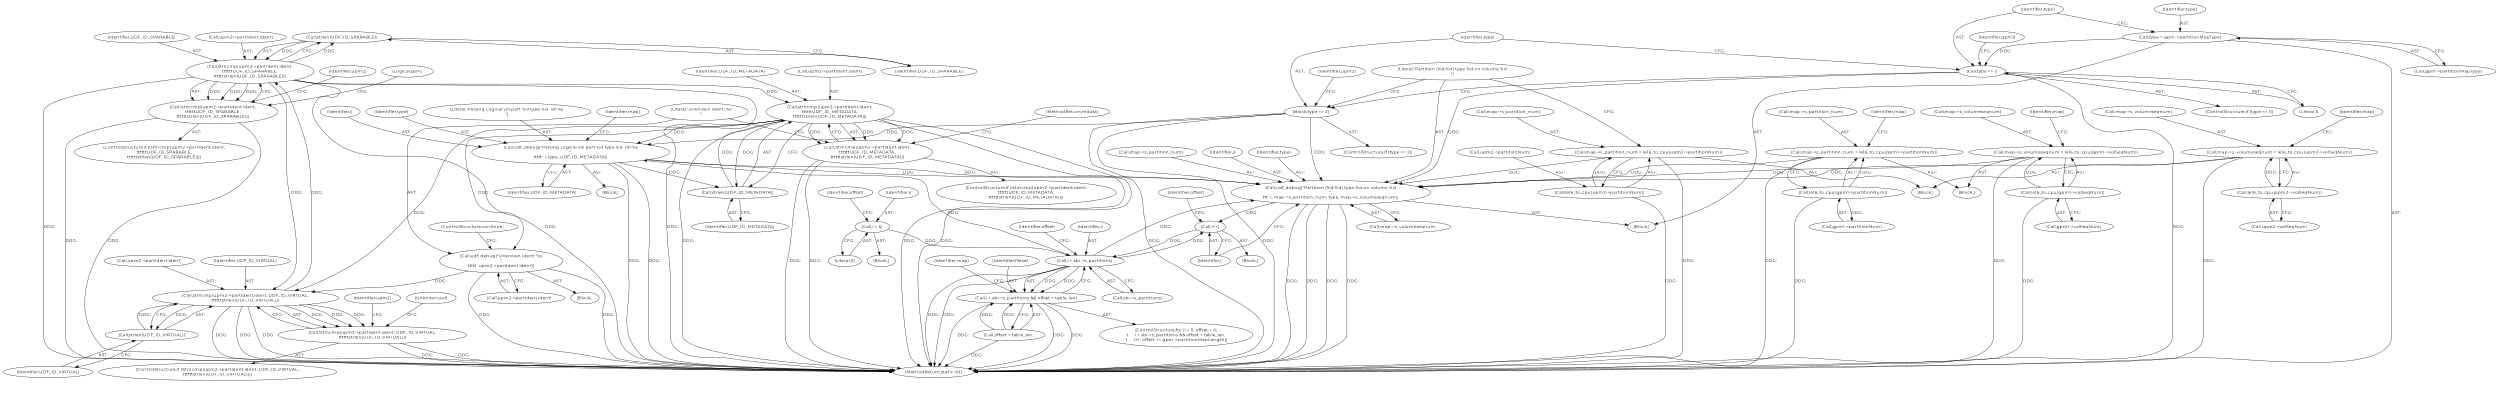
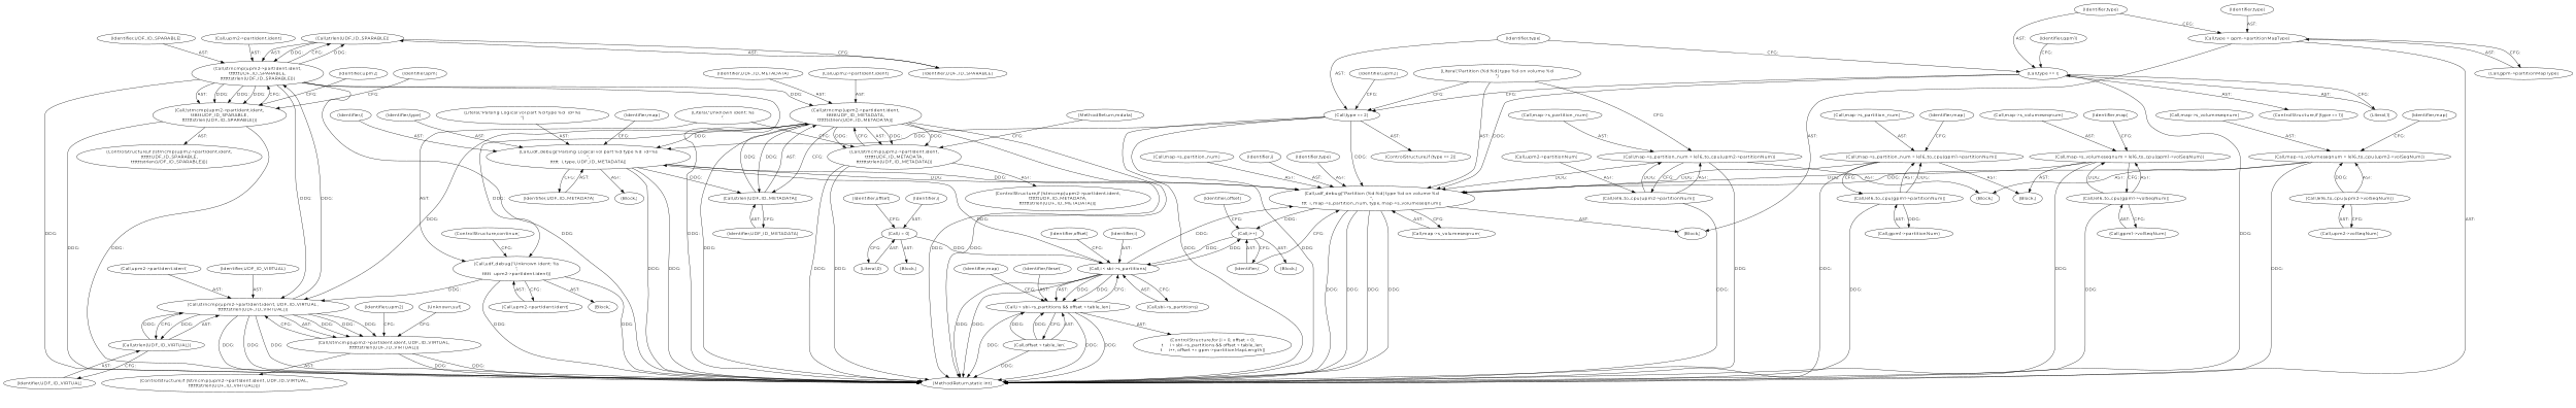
  digraph {
    fontname=Montserrat
    node [fontname=Montserrat]
    edge [fontname=Montserrat]
    n1 [label="(Call,strlen(UDF_ID_SPARABLE))"]
    n2 [label="(Call,strncmp(upm2->partIdent.ident,\n\t\t\t\t\t\tUDF_ID_SPARABLE,\n\t\t\t\t\t\tstrlen(UDF_ID_SPARABLE)))"]
    n3 [label="(Identifier,UDF_ID_SPARABLE)"]
    n4 [label="(Call,strncmp(upm2->partIdent.ident, UDF_ID_VIRTUAL,\n\t\t\t\t\t\tstrlen(UDF_ID_VIRTUAL)))"]
    n5 [label="(Call,strncmp(upm2->partIdent.ident,\n\t\t\t\t\t\tUDF_ID_METADATA,\n\t\t\t\t\t\tstrlen(UDF_ID_METADATA)))"]
    n6 [label="(Call,!strncmp(upm2->partIdent.ident,\n\t\t\t\t\t\tUDF_ID_SPARABLE,\n\t\t\t\t\t\tstrlen(UDF_ID_SPARABLE)))"]
    n7 [label="(MethodReturn,static int)"]
    n8 [label="(Call,strlen(UDF_ID_VIRTUAL))"]
    n9 [label="(Call,!strncmp(upm2->partIdent.ident, UDF_ID_VIRTUAL,\n\t\t\t\t\t\tstrlen(UDF_ID_VIRTUAL)))"]
    n10 [label="(Call,strlen(UDF_ID_METADATA))"]
    n11 [label="(Call,udf_debug(\"Parsing Logical vol part %d type %d  id=%s\n\",\n\t\t\t\t\t  i, type, UDF_ID_METADATA))"]
    n12 [label="(Call,udf_debug(\"Unknown ident: %s\n\",\n\t\t\t\t\t  upm2->partIdent.ident))"]
    n13 [label="(Call,!strncmp(upm2->partIdent.ident,\n\t\t\t\t\t\tUDF_ID_METADATA,\n\t\t\t\t\t\tstrlen(UDF_ID_METADATA)))"]
    n14 [label="(ControlStructure,if (!strncmp(upm2->partIdent.ident,\n\t\t\t\t\t\tUDF_ID_SPARABLE,\n\t\t\t\t\t\tstrlen(UDF_ID_SPARABLE))))"]
    n15 [label="(Identifier,UDF_ID_VIRTUAL)"]
    n16 [label="(ControlStructure,if (!strncmp(upm2->partIdent.ident, UDF_ID_VIRTUAL,\n\t\t\t\t\t\tstrlen(UDF_ID_VIRTUAL))))"]
    n17 [label="(Identifier,UDF_ID_METADATA)"]
    n18 [label="(Call,udf_debug(\"Partition (%d:%d) type %d on volume %d\n\",\n\t\t\t  i, map->s_partition_num, type, map->s_volumeseqnum))"]
    n19 [label="(Identifier,UDF_ID_METADATA)"]
    n20 [label="(Block,)"]
    n21 [label="(Call,upm2->partIdent.ident)"]
    n22 [label="(Block,)"]
    n23 [label="(ControlStructure,if (!strncmp(upm2->partIdent.ident,\n\t\t\t\t\t\tUDF_ID_METADATA,\n\t\t\t\t\t\tstrlen(UDF_ID_METADATA))))"]
    n24 [label="(Call,i++)"]
    n25 [label="(Block,)"]
    n26 [label="(Call,map->s_volumeseqnum)"]
    n27 [label="(Call,i < sbi->s_partitions)"]
    n28 [label="(Call,i < sbi->s_partitions && offset < table_len)"]
    n29 [label="(Call,sbi->s_partitions)"]
    n30 [label="(Identifier,i)"]
    n31 [label="(Block,)"]
    n32 [label="(ControlStructure,for (i = 0, offset = 0;\n\t     i < sbi->s_partitions && offset < table_len;\n \t     i++, offset += gpm->partitionMapLength))"]
    n33 [label="(Call,offset < table_len)"]
-   n34 [label="(Call,i = 5)"]
+   n34 [label="(Call,i = 0)"]
    n35 [label="(Literal,0)"]
    n36 [label="(Block,)"]
    n37 [label="(Call,map->s_partition_num = le16_to_cpu(upm2->partitionNum))"]
    n38 [label="(Call,le16_to_cpu(upm2->partitionNum))"]
    n39 [label="(Block,)"]
    n40 [label="(Call,upm2->partitionNum)"]
    n41 [label="(Call,map->s_partition_num = le16_to_cpu(gpm1->partitionNum))"]
    n42 [label="(Call,le16_to_cpu(gpm1->partitionNum))"]
    n43 [label="(Block,)"]
    n44 [label="(Call,gpm1->partitionNum)"]
    n45 [label="(Call,type == 1)"]
-   n46 [label="(Block,type == 2)"]
+   n46 [label="(Call,type == 2)"]
    n47 [label="(Literal,1)"]
    n48 [label="(ControlStructure,if (type == 1))"]
    n49 [label="(ControlStructure,if (type == 2))"]
    n50 [label="(Call,type = gpm->partitionMapType)"]
    n51 [label="(Call,gpm->partitionMapType)"]
    n52 [label="(Call,map->s_volumeseqnum = le16_to_cpu(gpm1->volSeqNum))"]
    n53 [label="(Call,le16_to_cpu(gpm1->volSeqNum))"]
    n54 [label="(Call,gpm1->volSeqNum)"]
    n55 [label="(Call,map->s_volumeseqnum = le16_to_cpu(upm2->volSeqNum))"]
    n56 [label="(Call,le16_to_cpu(upm2->volSeqNum))"]
    n57 [label="(Call,upm2->volSeqNum)"]
    n58 [label="(Identifier,map)"]
    n59 [label="(Identifier,UDF_ID_SPARABLE)"]
    n60 [label="(Identifier,type)"]
    n61 [label="(Identifier,type)"]
    n62 [label="(Literal,\"Parsing Logical vol part %d type %d  id=%s\n\")"]
    n63 [label="(Call,map->s_volumeseqnum)"]
    n64 [label="(Identifier,upm2)"]
    n65 [label="(Identifier,offset)"]
    n66 [label="(Identifier,offset)"]
    n67 [label="(Identifier,type)"]
    n68 [label="(Identifier,map)"]
    n69 [label="(Identifier,upm2)"]
    n70 [label="(Identifier,map)"]
    n71 [label="(Call,upm2->partIdent.ident)"]
    n72 [label="(Literal,\"Partition (%d:%d) type %d on volume %d\n\")"]
    n73 [label="(Identifier,i)"]
    n74 [label="(Call,map->s_partition_num)"]
    n75 [label="(Identifier,i)"]
    n76 [label="(Identifier,fileset)"]
    n77 [label="(Literal,\"Unknown ident: %s\n\")"]
    n78 [label="(Identifier,UDF_ID_METADATA)"]
    n79 [label="(Identifier,upm2)"]
    n80 [label="(Identifier,map)"]
    n81 [label="(Identifier,map)"]
    n82 [label="(Call,map->s_partition_num)"]
    n83 [label="(Call,upm2->partIdent.ident)"]
    n84 [label="(Identifier,offset)"]
    n85 [label="(Identifier,i)"]
    n86 [label="(MethodReturn,mdata)"]
    n87 [label="(Identifier,type)"]
    n88 [label="(Identifier,UDF_ID_VIRTUAL)"]
-   n89 [label="(Logical,spm)"]
+   n89 [label="(Identifier,spm)"]
    n90 [label="(Call,map->s_partition_num)"]
    n91 [label="(Call,map->s_volumeseqnum)"]
    n92 [label="(Identifier,i)"]
    n93 [label="(Identifier,type)"]
    n94 [label="(Identifier,gpm1)"]
    n95 [label="(Unknown,suf)"]
    n96 [label="(ControlStructure,continue;)"]
    n97 [label="(Call,upm2->partIdent.ident)"]
    n1 -> n2 [label="AST: "]
    n1 -> n2 [label="DDG: "]
    n1 -> n3 [label="CFG: "]
    n2 -> n1 [label="CFG: "]
    n2 -> n1 [label="DDG: "]
    n2 -> n4 [label="DDG: "]
    n2 -> n5 [label="DDG: "]
    n2 -> n6 [label="AST: "]
    n2 -> n6 [label="DDG: "]
    n2 -> n6 [label="DDG: "]
    n2 -> n6 [label="DDG: "]
    n2 -> n7 [label="DDG: "]
    n2 -> n7 [label="DDG: "]
    n2 -> n7 [label="DDG: "]
    n3 -> n1 [label="AST: "]
    n4 -> n2 [label="DDG: "]
    n4 -> n7 [label="DDG: "]
    n4 -> n7 [label="DDG: "]
    n4 -> n7 [label="DDG: "]
    n4 -> n8 [label="CFG: "]
    n4 -> n8 [label="DDG: "]
    n4 -> n9 [label="AST: "]
    n4 -> n9 [label="DDG: "]
    n4 -> n9 [label="DDG: "]
    n4 -> n9 [label="DDG: "]
    n5 -> n4 [label="DDG: "]
    n5 -> n7 [label="DDG: "]
    n5 -> n7 [label="DDG: "]
    n5 -> n7 [label="DDG: "]
    n5 -> n10 [label="CFG: "]
    n5 -> n10 [label="DDG: "]
    n5 -> n11 [label="DDG: "]
    n5 -> n12 [label="DDG: "]
    n5 -> n13 [label="AST: "]
    n5 -> n13 [label="DDG: "]
    n5 -> n13 [label="DDG: "]
    n5 -> n13 [label="DDG: "]
    n6 -> n2 [label="CFG: "]
    n6 -> n7 [label="DDG: "]
    n6 -> n7 [label="DDG: "]
    n6 -> n14 [label="AST: "]
    n8 -> n4 [label="AST: "]
    n8 -> n4 [label="DDG: "]
    n8 -> n15 [label="CFG: "]
    n9 -> n4 [label="CFG: "]
    n9 -> n7 [label="DDG: "]
    n9 -> n7 [label="DDG: "]
    n9 -> n16 [label="AST: "]
    n10 -> n5 [label="AST: "]
    n10 -> n5 [label="DDG: "]
    n10 -> n17 [label="CFG: "]
    n11 -> n7 [label="DDG: "]
    n11 -> n7 [label="DDG: "]
    n11 -> n10 [label="DDG: "]
    n11 -> n18 [label="DDG: "]
    n11 -> n18 [label="DDG: "]
    n11 -> n19 [label="CFG: "]
    n11 -> n20 [label="AST: "]
    n12 -> n4 [label="DDG: "]
    n12 -> n7 [label="DDG: "]
    n12 -> n7 [label="DDG: "]
    n12 -> n21 [label="CFG: "]
    n12 -> n22 [label="AST: "]
    n13 -> n5 [label="CFG: "]
    n13 -> n7 [label="DDG: "]
    n13 -> n7 [label="DDG: "]
    n13 -> n23 [label="AST: "]
    n15 -> n8 [label="AST: "]
    n17 -> n10 [label="AST: "]
    n18 -> n7 [label="DDG: "]
    n18 -> n7 [label="DDG: "]
    n18 -> n7 [label="DDG: "]
    n18 -> n7 [label="DDG: "]
    n18 -> n24 [label="DDG: "]
    n18 -> n25 [label="AST: "]
    n18 -> n26 [label="CFG: "]
    n19 -> n11 [label="AST: "]
    n21 -> n12 [label="AST: "]
    n24 -> n27 [label="DDG: "]
    n24 -> n30 [label="CFG: "]
    n24 -> n31 [label="AST: "]
    n26 -> n18 [label="AST: "]
    n27 -> n7 [label="DDG: "]
    n27 -> n7 [label="DDG: "]
    n27 -> n11 [label="DDG: "]
    n27 -> n18 [label="DDG: "]
    n27 -> n24 [label="DDG: "]
    n27 -> n28 [label="AST: "]
    n27 -> n28 [label="DDG: "]
    n27 -> n28 [label="DDG: "]
    n27 -> n29 [label="CFG: "]
    n28 -> n7 [label="DDG: "]
    n28 -> n7 [label="DDG: "]
    n28 -> n7 [label="DDG: "]
    n28 -> n27 [label="CFG: "]
    n28 -> n32 [label="AST: "]
    n28 -> n33 [label="CFG: "]
    n29 -> n27 [label="AST: "]
    n30 -> n18 [label="CFG: "]
    n30 -> n24 [label="AST: "]
    n33 -> n7 [label="DDG: "]
    n33 -> n28 [label="AST: "]
    n33 -> n28 [label="DDG: "]
    n33 -> n28 [label="DDG: "]
    n34 -> n27 [label="DDG: "]
    n34 -> n35 [label="CFG: "]
    n34 -> n36 [label="AST: "]
    n35 -> n34 [label="AST: "]
    n37 -> n7 [label="DDG: "]
    n37 -> n18 [label="DDG: "]
    n37 -> n38 [label="CFG: "]
    n37 -> n39 [label="AST: "]
    n38 -> n7 [label="DDG: "]
    n38 -> n37 [label="AST: "]
    n38 -> n37 [label="DDG: "]
    n40 -> n38 [label="AST: "]
    n41 -> n7 [label="DDG: "]
    n41 -> n18 [label="DDG: "]
    n41 -> n42 [label="CFG: "]
    n41 -> n43 [label="AST: "]
    n42 -> n7 [label="DDG: "]
    n42 -> n41 [label="AST: "]
    n42 -> n41 [label="DDG: "]
    n42 -> n44 [label="DDG: "]
    n44 -> n42 [label="AST: "]
    n45 -> n7 [label="DDG: "]
    n45 -> n18 [label="DDG: "]
    n45 -> n46 [label="CFG: "]
    n45 -> n47 [label="CFG: "]
    n45 -> n48 [label="AST: "]
    n46 -> n7 [label="DDG: "]
    n46 -> n7 [label="DDG: "]
    n46 -> n11 [label="DDG: "]
    n46 -> n18 [label="DDG: "]
    n46 -> n49 [label="AST: "]
    n47 -> n45 [label="AST: "]
    n50 -> n7 [label="AST: "]
    n50 -> n25 [label="AST: "]
-   n50 -> n45 [label="DDG: "]
    n50 -> n51 [label="CFG: "]
    n51 -> n50 [label="AST: "]
    n52 -> n7 [label="DDG: "]
    n52 -> n18 [label="DDG: "]
    n52 -> n43 [label="AST: "]
    n52 -> n53 [label="CFG: "]
    n53 -> n7 [label="DDG: "]
    n53 -> n52 [label="AST: "]
    n53 -> n52 [label="DDG: "]
    n53 -> n54 [label="CFG: "]
    n54 -> n53 [label="AST: "]
    n55 -> n7 [label="DDG: "]
    n55 -> n18 [label="DDG: "]
    n55 -> n39 [label="AST: "]
-   n55 -> n56 [label="CFG: "]
    n56 -> n55 [label="AST: "]
    n56 -> n55 [label="DDG: "]
    n56 -> n57 [label="CFG: "]
    n57 -> n56 [label="AST: "]
    n58 -> n55 [label="CFG: "]
    n59 -> n2 [label="AST: "]
    n60 -> n45 [label="CFG: "]
    n60 -> n46 [label="AST: "]
    n61 -> n18 [label="AST: "]
    n62 -> n11 [label="AST: "]
    n63 -> n55 [label="AST: "]
    n64 -> n46 [label="CFG: "]
    n65 -> n24 [label="CFG: "]
    n66 -> n27 [label="CFG: "]
    n67 -> n45 [label="AST: "]
    n67 -> n50 [label="CFG: "]
    n68 -> n52 [label="CFG: "]
    n69 -> n6 [label="CFG: "]
    n70 -> n41 [label="CFG: "]
    n71 -> n5 [label="AST: "]
    n72 -> n18 [label="AST: "]
    n72 -> n37 [label="CFG: "]
    n72 -> n46 [label="CFG: "]
    n73 -> n34 [label="AST: "]
    n74 -> n37 [label="AST: "]
    n75 -> n27 [label="AST: "]
    n76 -> n28 [label="AST: "]
    n77 -> n12 [label="AST: "]
    n77 -> n13 [label="CFG: "]
    n78 -> n5 [label="AST: "]
    n79 -> n9 [label="CFG: "]
    n80 -> n28 [label="CFG: "]
    n81 -> n11 [label="CFG: "]
    n82 -> n18 [label="AST: "]
    n83 -> n4 [label="AST: "]
    n84 -> n34 [label="CFG: "]
    n85 -> n18 [label="AST: "]
    n86 -> n13 [label="CFG: "]
    n87 -> n50 [label="AST: "]
    n88 -> n4 [label="AST: "]
    n89 -> n6 [label="CFG: "]
    n90 -> n41 [label="AST: "]
    n91 -> n52 [label="AST: "]
    n92 -> n11 [label="AST: "]
    n93 -> n11 [label="AST: "]
    n94 -> n45 [label="CFG: "]
    n95 -> n9 [label="CFG: "]
    n96 -> n12 [label="CFG: "]
    n97 -> n2 [label="AST: "]
  }
